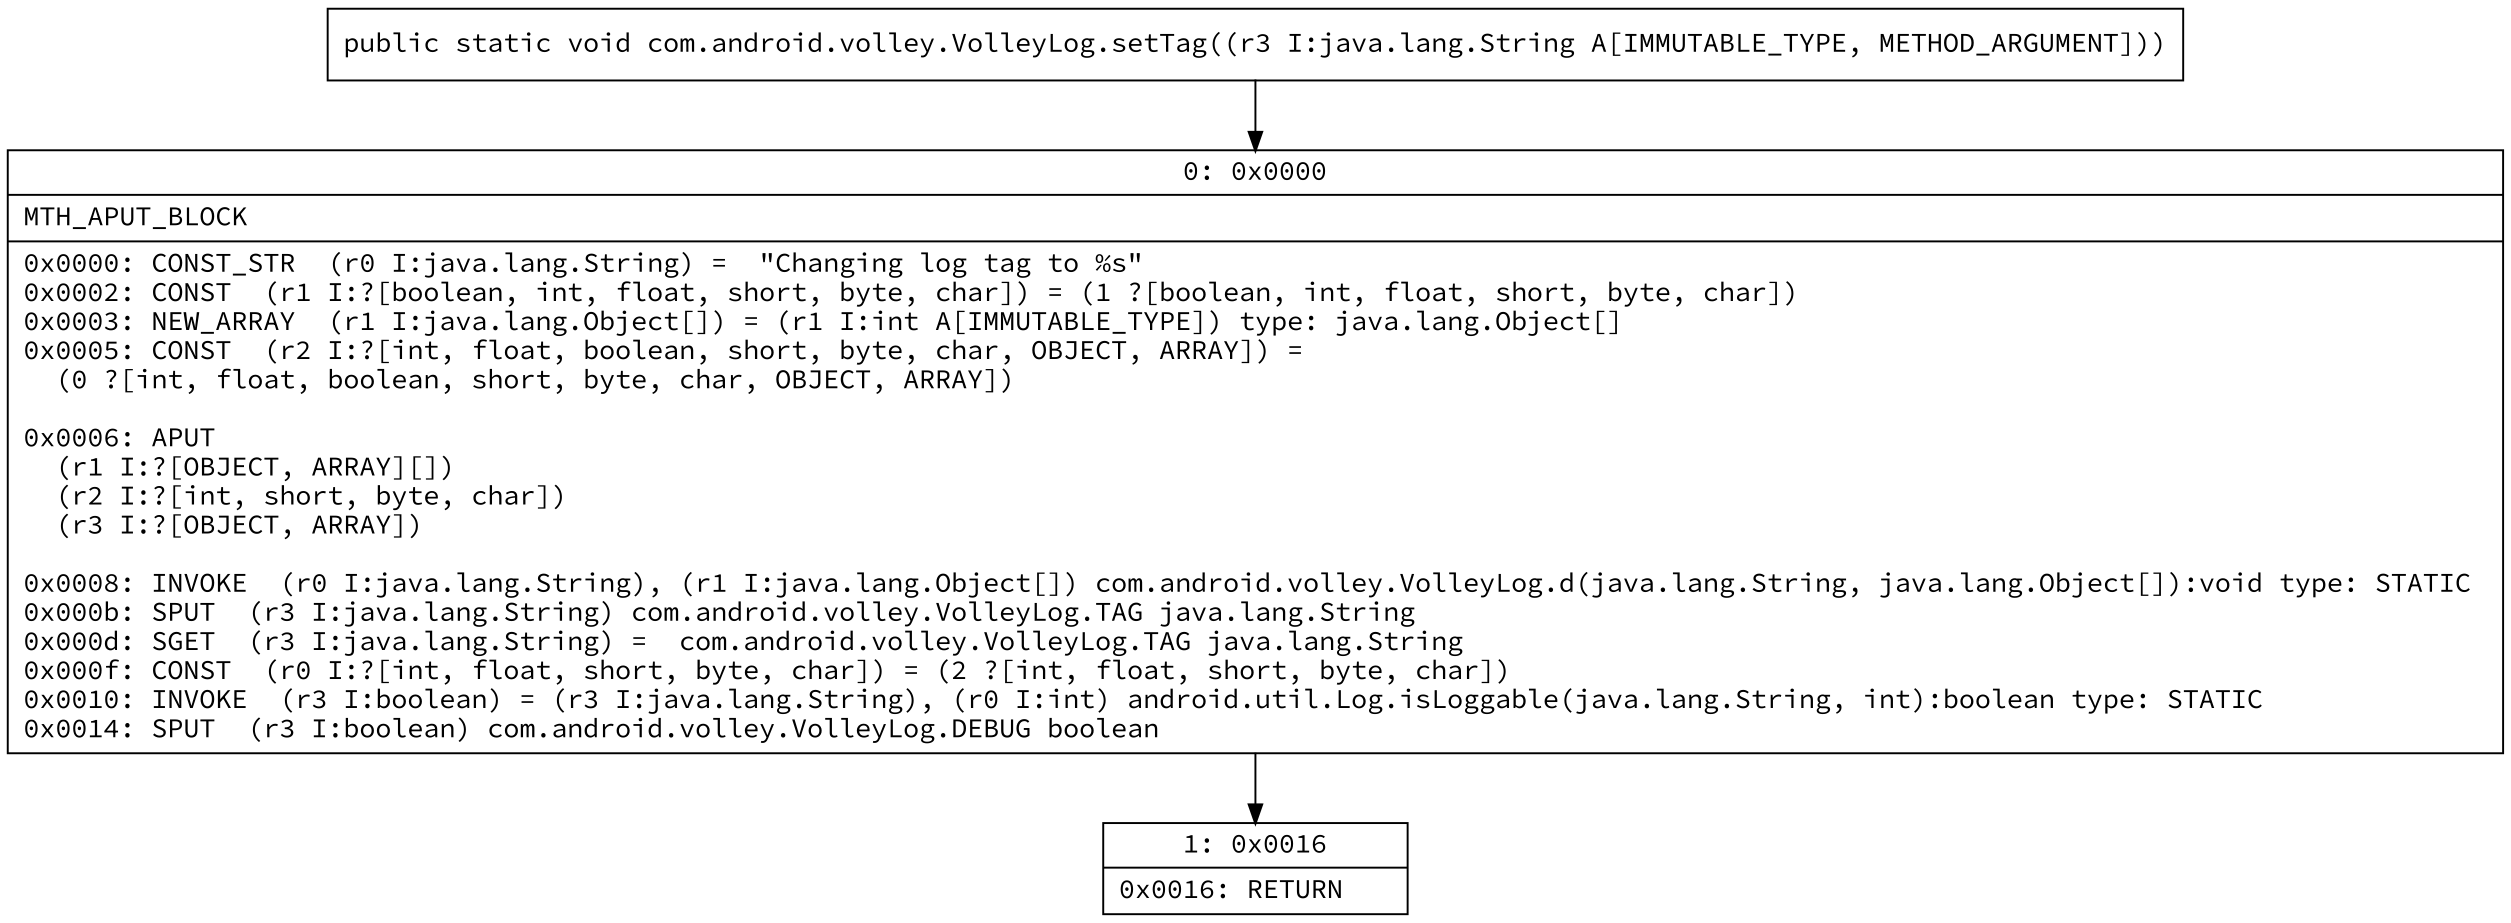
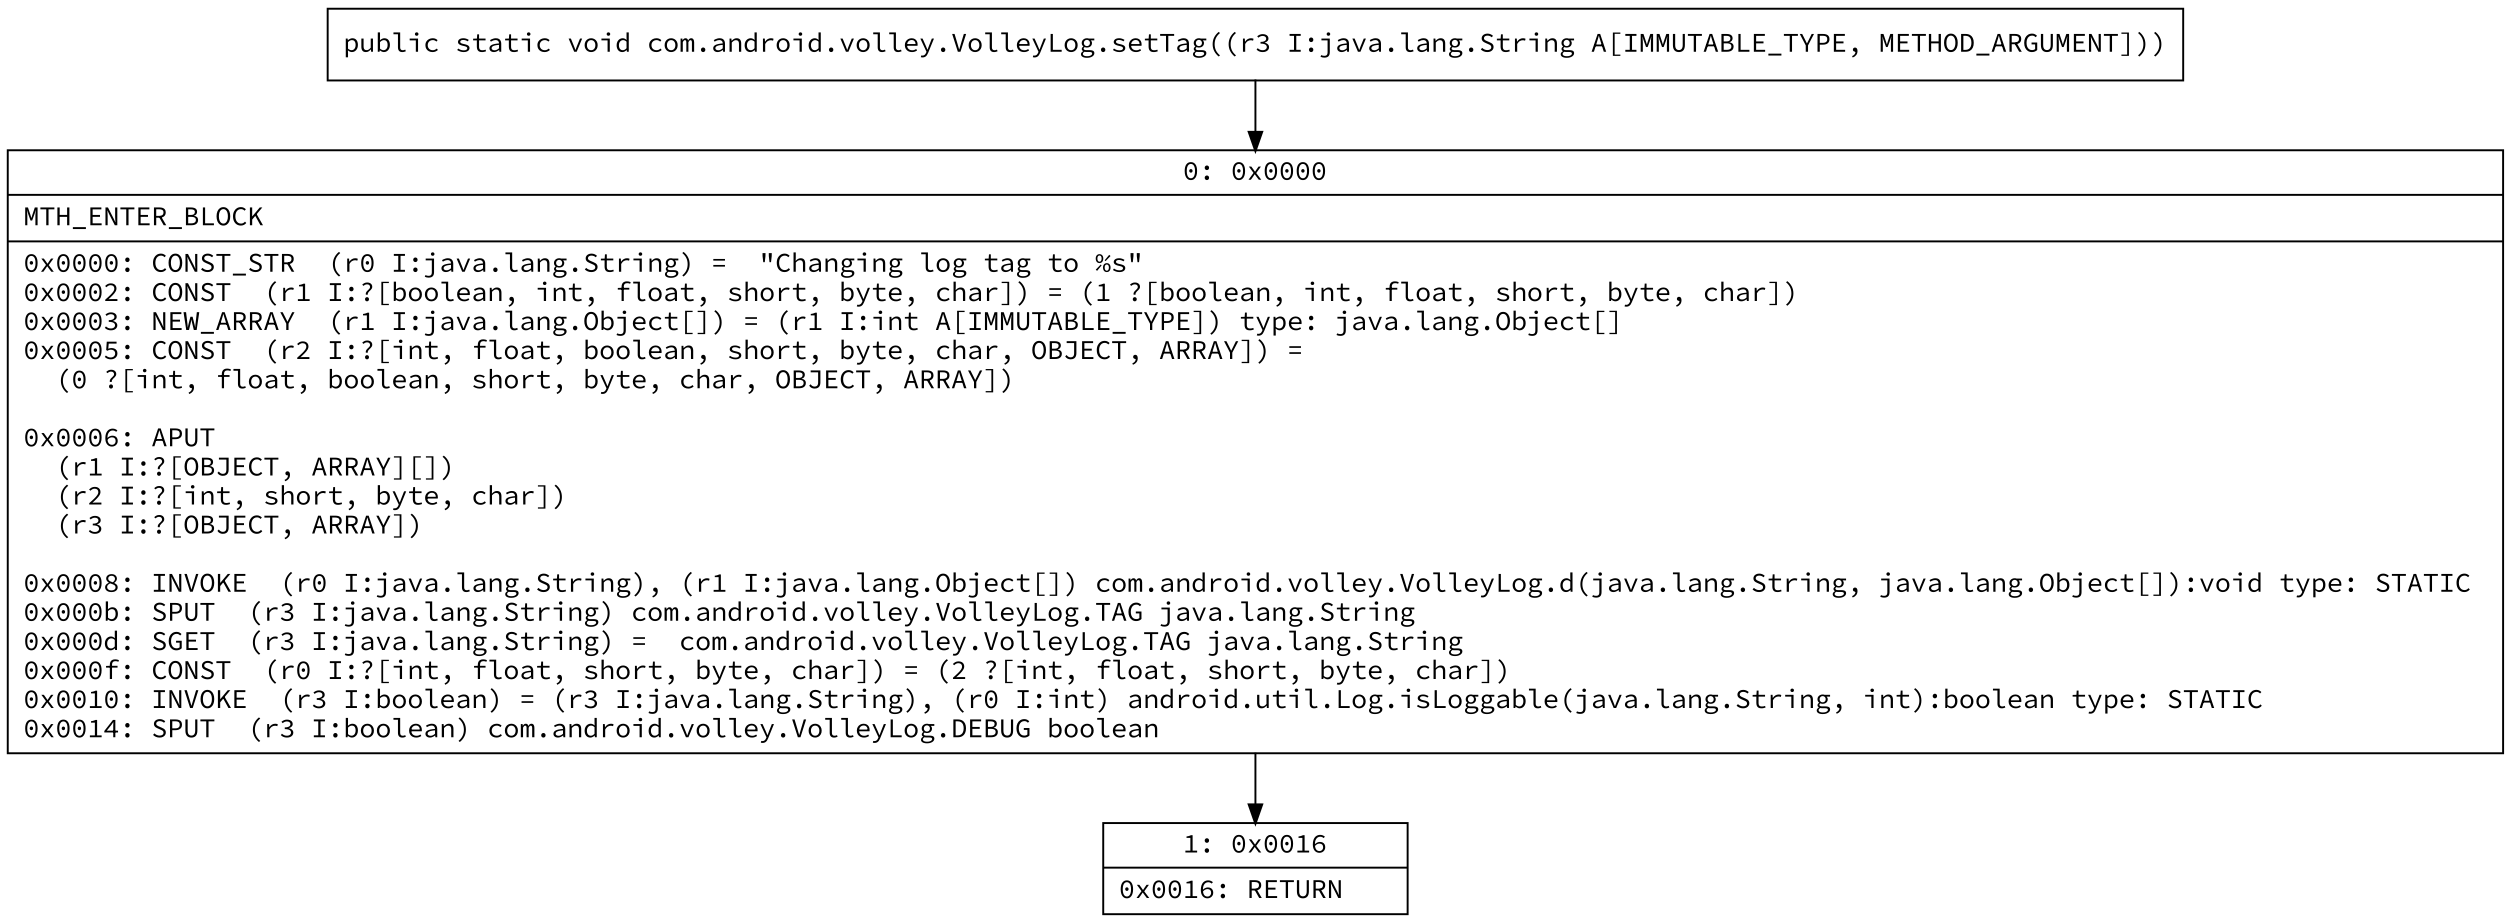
  digraph {
    fontname="Source Code Pro"
    node [shape=record fontname="Source Code Pro"]
    edge [fontname="Source Code Pro"]
-   n1 [label="{0\:\ 0x0000|MTH_APUT_BLOCK\l|0x0000: CONST_STR  (r0 I:java.lang.String) =  \"Changing log tag to %s\" \l0x0002: CONST  (r1 I:?[boolean, int, float, short, byte, char]) = (1 ?[boolean, int, float, short, byte, char]) \l0x0003: NEW_ARRAY  (r1 I:java.lang.Object[]) = (r1 I:int A[IMMUTABLE_TYPE]) type: java.lang.Object[] \l0x0005: CONST  (r2 I:?[int, float, boolean, short, byte, char, OBJECT, ARRAY]) = \l  (0 ?[int, float, boolean, short, byte, char, OBJECT, ARRAY])\l \l0x0006: APUT  \l  (r1 I:?[OBJECT, ARRAY][])\l  (r2 I:?[int, short, byte, char])\l  (r3 I:?[OBJECT, ARRAY])\l \l0x0008: INVOKE  (r0 I:java.lang.String), (r1 I:java.lang.Object[]) com.android.volley.VolleyLog.d(java.lang.String, java.lang.Object[]):void type: STATIC \l0x000b: SPUT  (r3 I:java.lang.String) com.android.volley.VolleyLog.TAG java.lang.String \l0x000d: SGET  (r3 I:java.lang.String) =  com.android.volley.VolleyLog.TAG java.lang.String \l0x000f: CONST  (r0 I:?[int, float, short, byte, char]) = (2 ?[int, float, short, byte, char]) \l0x0010: INVOKE  (r3 I:boolean) = (r3 I:java.lang.String), (r0 I:int) android.util.Log.isLoggable(java.lang.String, int):boolean type: STATIC \l0x0014: SPUT  (r3 I:boolean) com.android.volley.VolleyLog.DEBUG boolean \l}"]
+   n1 [label="{0\:\ 0x0000|MTH_ENTER_BLOCK\l|0x0000: CONST_STR  (r0 I:java.lang.String) =  \"Changing log tag to %s\" \l0x0002: CONST  (r1 I:?[boolean, int, float, short, byte, char]) = (1 ?[boolean, int, float, short, byte, char]) \l0x0003: NEW_ARRAY  (r1 I:java.lang.Object[]) = (r1 I:int A[IMMUTABLE_TYPE]) type: java.lang.Object[] \l0x0005: CONST  (r2 I:?[int, float, boolean, short, byte, char, OBJECT, ARRAY]) = \l  (0 ?[int, float, boolean, short, byte, char, OBJECT, ARRAY])\l \l0x0006: APUT  \l  (r1 I:?[OBJECT, ARRAY][])\l  (r2 I:?[int, short, byte, char])\l  (r3 I:?[OBJECT, ARRAY])\l \l0x0008: INVOKE  (r0 I:java.lang.String), (r1 I:java.lang.Object[]) com.android.volley.VolleyLog.d(java.lang.String, java.lang.Object[]):void type: STATIC \l0x000b: SPUT  (r3 I:java.lang.String) com.android.volley.VolleyLog.TAG java.lang.String \l0x000d: SGET  (r3 I:java.lang.String) =  com.android.volley.VolleyLog.TAG java.lang.String \l0x000f: CONST  (r0 I:?[int, float, short, byte, char]) = (2 ?[int, float, short, byte, char]) \l0x0010: INVOKE  (r3 I:boolean) = (r3 I:java.lang.String), (r0 I:int) android.util.Log.isLoggable(java.lang.String, int):boolean type: STATIC \l0x0014: SPUT  (r3 I:boolean) com.android.volley.VolleyLog.DEBUG boolean \l}"]
    n2 [label="{1\:\ 0x0016|0x0016: RETURN   \l}"]
    n3 [label="{public static void com.android.volley.VolleyLog.setTag((r3 I:java.lang.String A[IMMUTABLE_TYPE, METHOD_ARGUMENT])) }"]
    n1 -> n2
    n3 -> n1
  }
